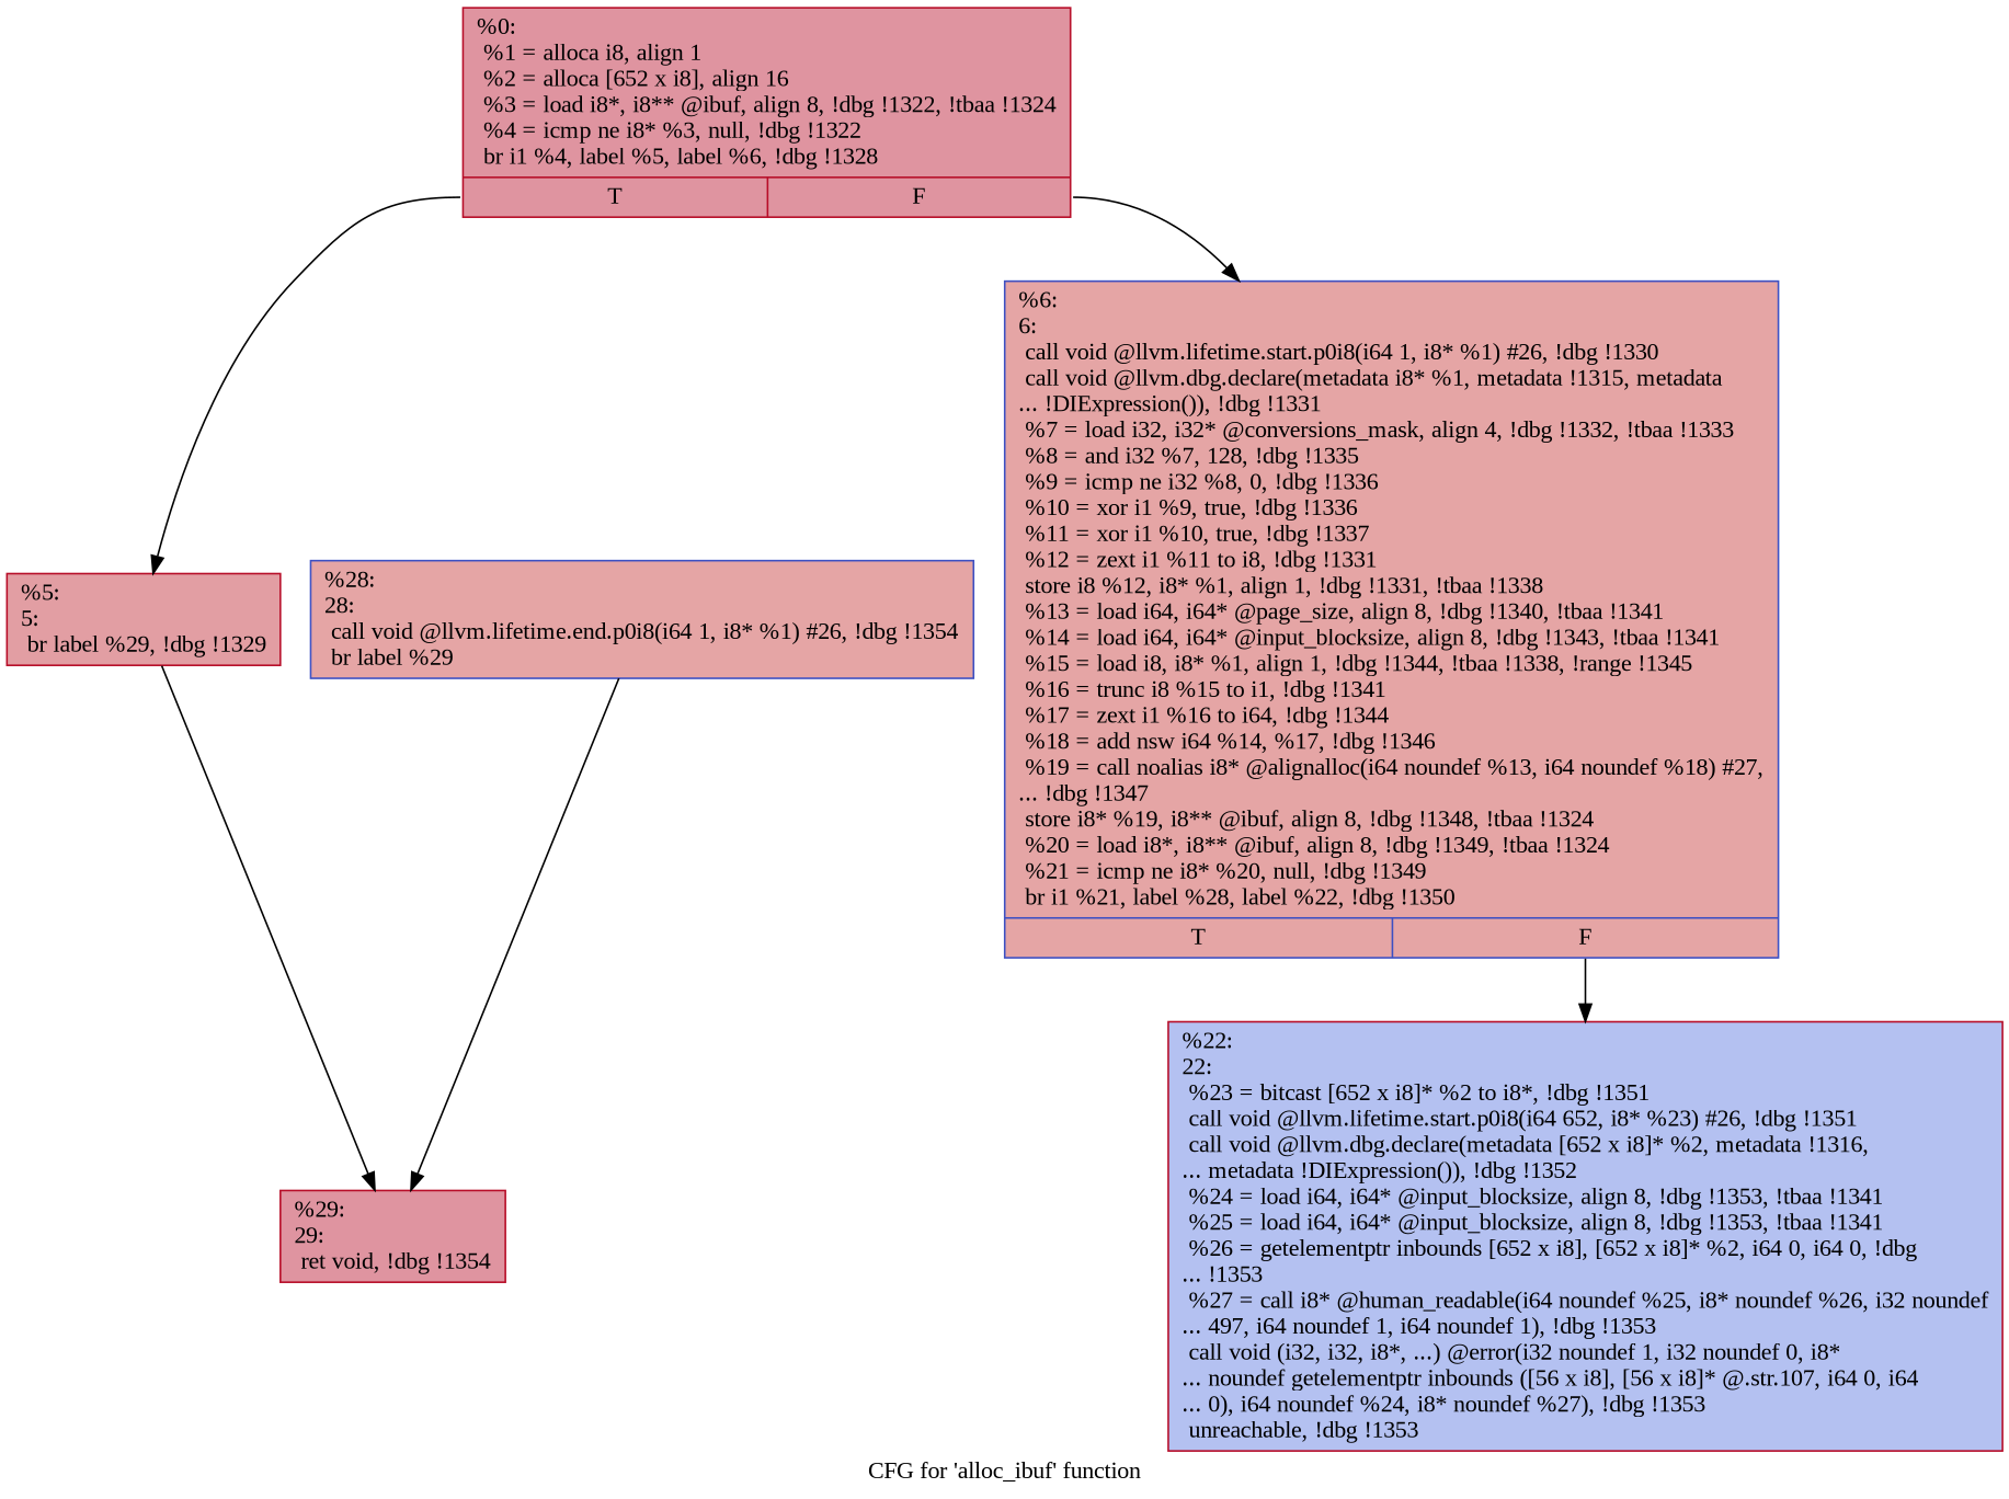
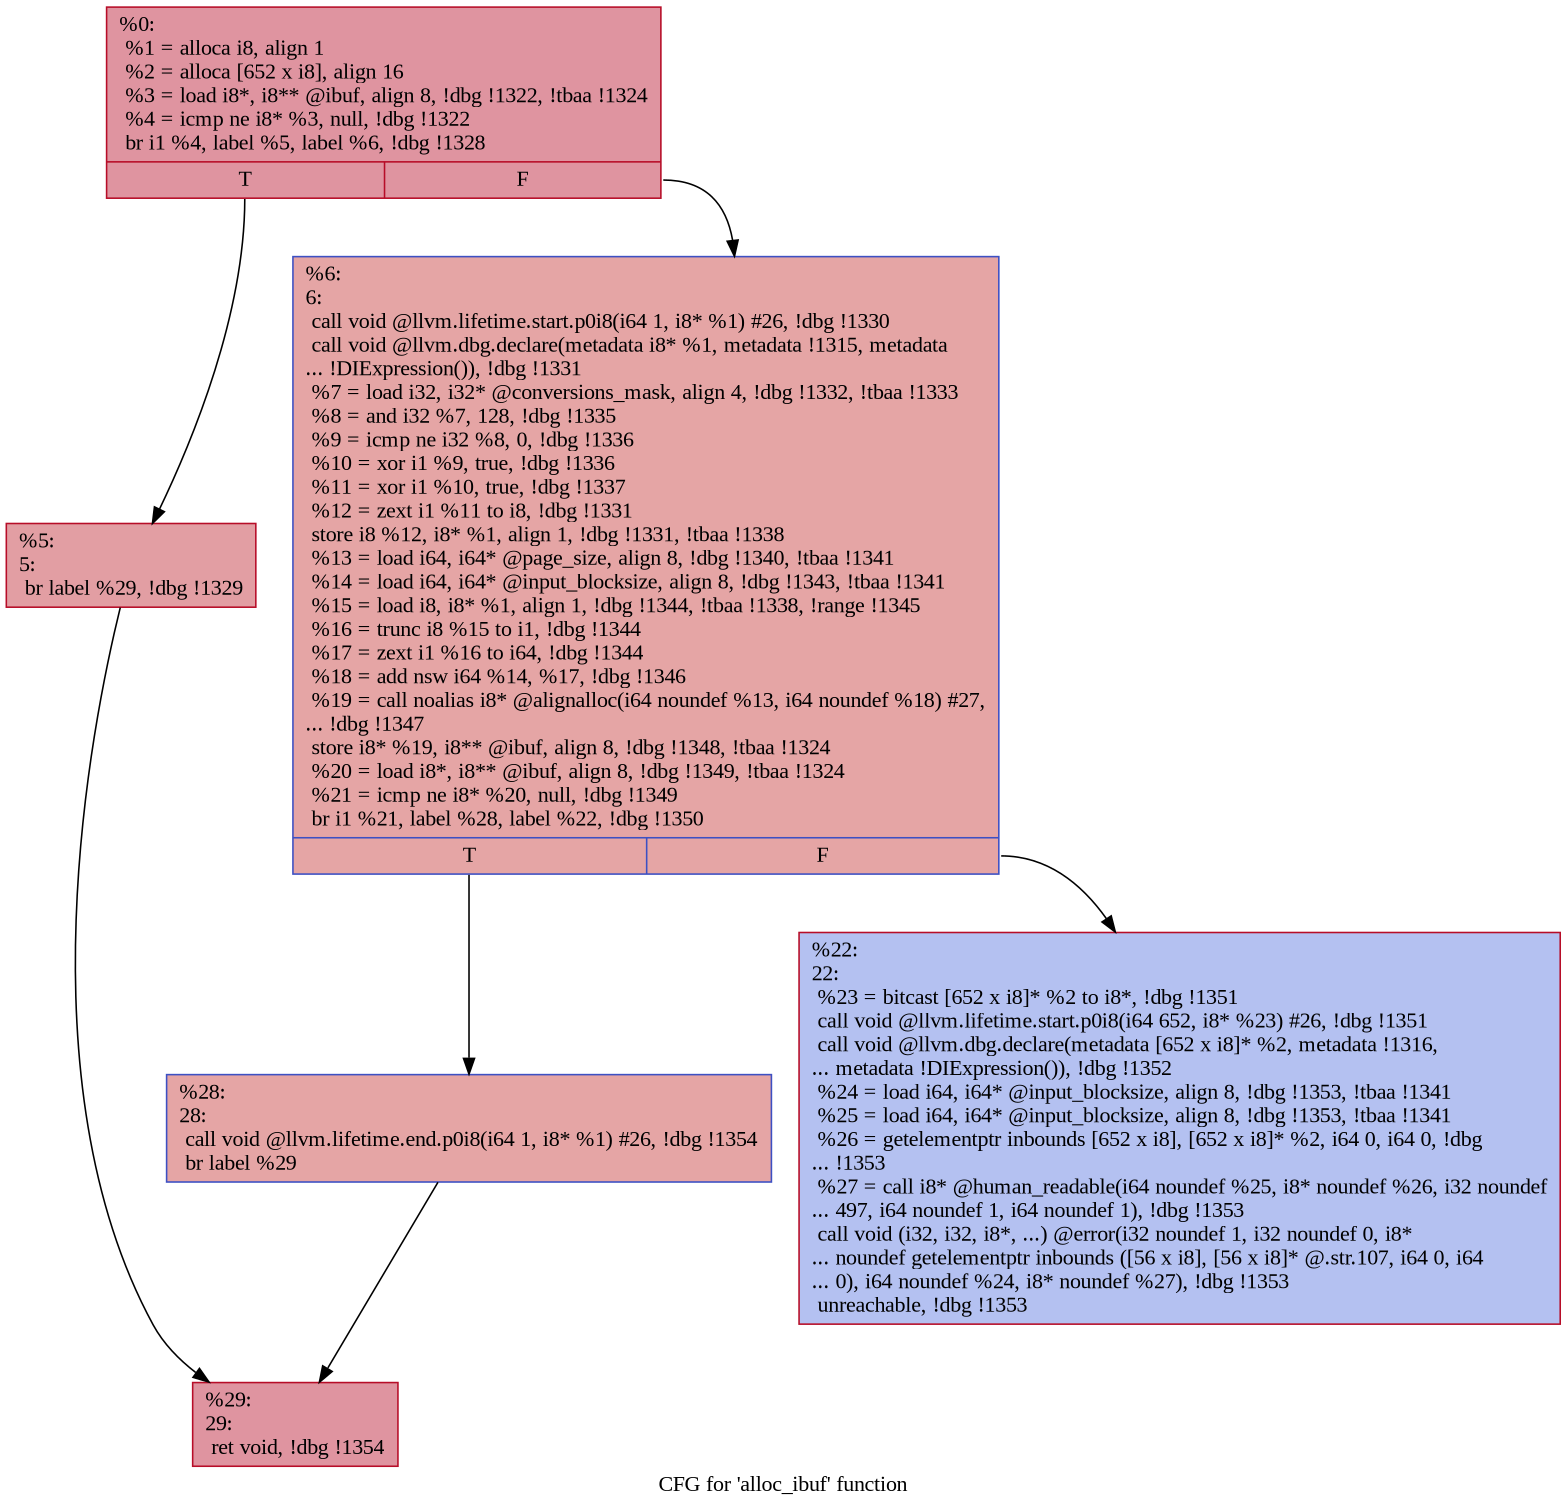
  digraph {
    fontname="Liberation Serif"
    label="CFG for 'alloc_ibuf' function"
    node [color="#b70d28ff" fillcolor="#b70d2870" fontname="Liberation Serif" shape=record style=filled]
    edge [fontname="Liberation Serif"]
    n1 [label="{%0:\l  %1 = alloca i8, align 1\l  %2 = alloca [652 x i8], align 16\l  %3 = load i8*, i8** @ibuf, align 8, !dbg !1322, !tbaa !1324\l  %4 = icmp ne i8* %3, null, !dbg !1322\l  br i1 %4, label %5, label %6, !dbg !1328\l|{<s0>T|<s1>F}}"]
    n2 [fillcolor="#be242e70" label="{%5:\l5:                                                \l  br label %29, !dbg !1329\l}"]
-   n3 [color="#3d50c3ff" fillcolor="#c5333470" label="{%6:\l6:                                                \l  call void @llvm.lifetime.start.p0i8(i64 1, i8* %1) #26, !dbg !1330\l  call void @llvm.dbg.declare(metadata i8* %1, metadata !1315, metadata\l... !DIExpression()), !dbg !1331\l  %7 = load i32, i32* @conversions_mask, align 4, !dbg !1332, !tbaa !1333\l  %8 = and i32 %7, 128, !dbg !1335\l  %9 = icmp ne i32 %8, 0, !dbg !1336\l  %10 = xor i1 %9, true, !dbg !1336\l  %11 = xor i1 %10, true, !dbg !1337\l  %12 = zext i1 %11 to i8, !dbg !1331\l  store i8 %12, i8* %1, align 1, !dbg !1331, !tbaa !1338\l  %13 = load i64, i64* @page_size, align 8, !dbg !1340, !tbaa !1341\l  %14 = load i64, i64* @input_blocksize, align 8, !dbg !1343, !tbaa !1341\l  %15 = load i8, i8* %1, align 1, !dbg !1344, !tbaa !1338, !range !1345\l  %16 = trunc i8 %15 to i1, !dbg !1341\l  %17 = zext i1 %16 to i64, !dbg !1344\l  %18 = add nsw i64 %14, %17, !dbg !1346\l  %19 = call noalias i8* @alignalloc(i64 noundef %13, i64 noundef %18) #27,\l... !dbg !1347\l  store i8* %19, i8** @ibuf, align 8, !dbg !1348, !tbaa !1324\l  %20 = load i8*, i8** @ibuf, align 8, !dbg !1349, !tbaa !1324\l  %21 = icmp ne i8* %20, null, !dbg !1349\l  br i1 %21, label %28, label %22, !dbg !1350\l|{<s0>T|<s1>F}}"]
+   n3 [color="#3d50c3ff" fillcolor="#c5333470" label="{%6:\l6:                                                \l  call void @llvm.lifetime.start.p0i8(i64 1, i8* %1) #26, !dbg !1330\l  call void @llvm.dbg.declare(metadata i8* %1, metadata !1315, metadata\l... !DIExpression()), !dbg !1331\l  %7 = load i32, i32* @conversions_mask, align 4, !dbg !1332, !tbaa !1333\l  %8 = and i32 %7, 128, !dbg !1335\l  %9 = icmp ne i32 %8, 0, !dbg !1336\l  %10 = xor i1 %9, true, !dbg !1336\l  %11 = xor i1 %10, true, !dbg !1337\l  %12 = zext i1 %11 to i8, !dbg !1331\l  store i8 %12, i8* %1, align 1, !dbg !1331, !tbaa !1338\l  %13 = load i64, i64* @page_size, align 8, !dbg !1340, !tbaa !1341\l  %14 = load i64, i64* @input_blocksize, align 8, !dbg !1343, !tbaa !1341\l  %15 = load i8, i8* %1, align 1, !dbg !1344, !tbaa !1338, !range !1345\l  %16 = trunc i8 %15 to i1, !dbg !1344\l  %17 = zext i1 %16 to i64, !dbg !1344\l  %18 = add nsw i64 %14, %17, !dbg !1346\l  %19 = call noalias i8* @alignalloc(i64 noundef %13, i64 noundef %18) #27,\l... !dbg !1347\l  store i8* %19, i8** @ibuf, align 8, !dbg !1348, !tbaa !1324\l  %20 = load i8*, i8** @ibuf, align 8, !dbg !1349, !tbaa !1324\l  %21 = icmp ne i8* %20, null, !dbg !1349\l  br i1 %21, label %28, label %22, !dbg !1350\l|{<s0>T|<s1>F}}"]
    n4 [label="{%29:\l29:                                               \l  ret void, !dbg !1354\l}"]
    n5 [color="#3d50c3ff" fillcolor="#c5333470" label="{%28:\l28:                                               \l  call void @llvm.lifetime.end.p0i8(i64 1, i8* %1) #26, !dbg !1354\l  br label %29\l}"]
    n6 [fillcolor="#5572df70" label="{%22:\l22:                                               \l  %23 = bitcast [652 x i8]* %2 to i8*, !dbg !1351\l  call void @llvm.lifetime.start.p0i8(i64 652, i8* %23) #26, !dbg !1351\l  call void @llvm.dbg.declare(metadata [652 x i8]* %2, metadata !1316,\l... metadata !DIExpression()), !dbg !1352\l  %24 = load i64, i64* @input_blocksize, align 8, !dbg !1353, !tbaa !1341\l  %25 = load i64, i64* @input_blocksize, align 8, !dbg !1353, !tbaa !1341\l  %26 = getelementptr inbounds [652 x i8], [652 x i8]* %2, i64 0, i64 0, !dbg\l... !1353\l  %27 = call i8* @human_readable(i64 noundef %25, i8* noundef %26, i32 noundef\l... 497, i64 noundef 1, i64 noundef 1), !dbg !1353\l  call void (i32, i32, i8*, ...) @error(i32 noundef 1, i32 noundef 0, i8*\l... noundef getelementptr inbounds ([56 x i8], [56 x i8]* @.str.107, i64 0, i64\l... 0), i64 noundef %24, i8* noundef %27), !dbg !1353\l  unreachable, !dbg !1353\l}"]
    n1 -> n2 [tailport=s0]
    n1 -> n3 [tailport=s1]
    n2 -> n4
+   n3 -> n5 [tailport=s0]
    n3 -> n6 [tailport=s1]
    n5 -> n4
  }
